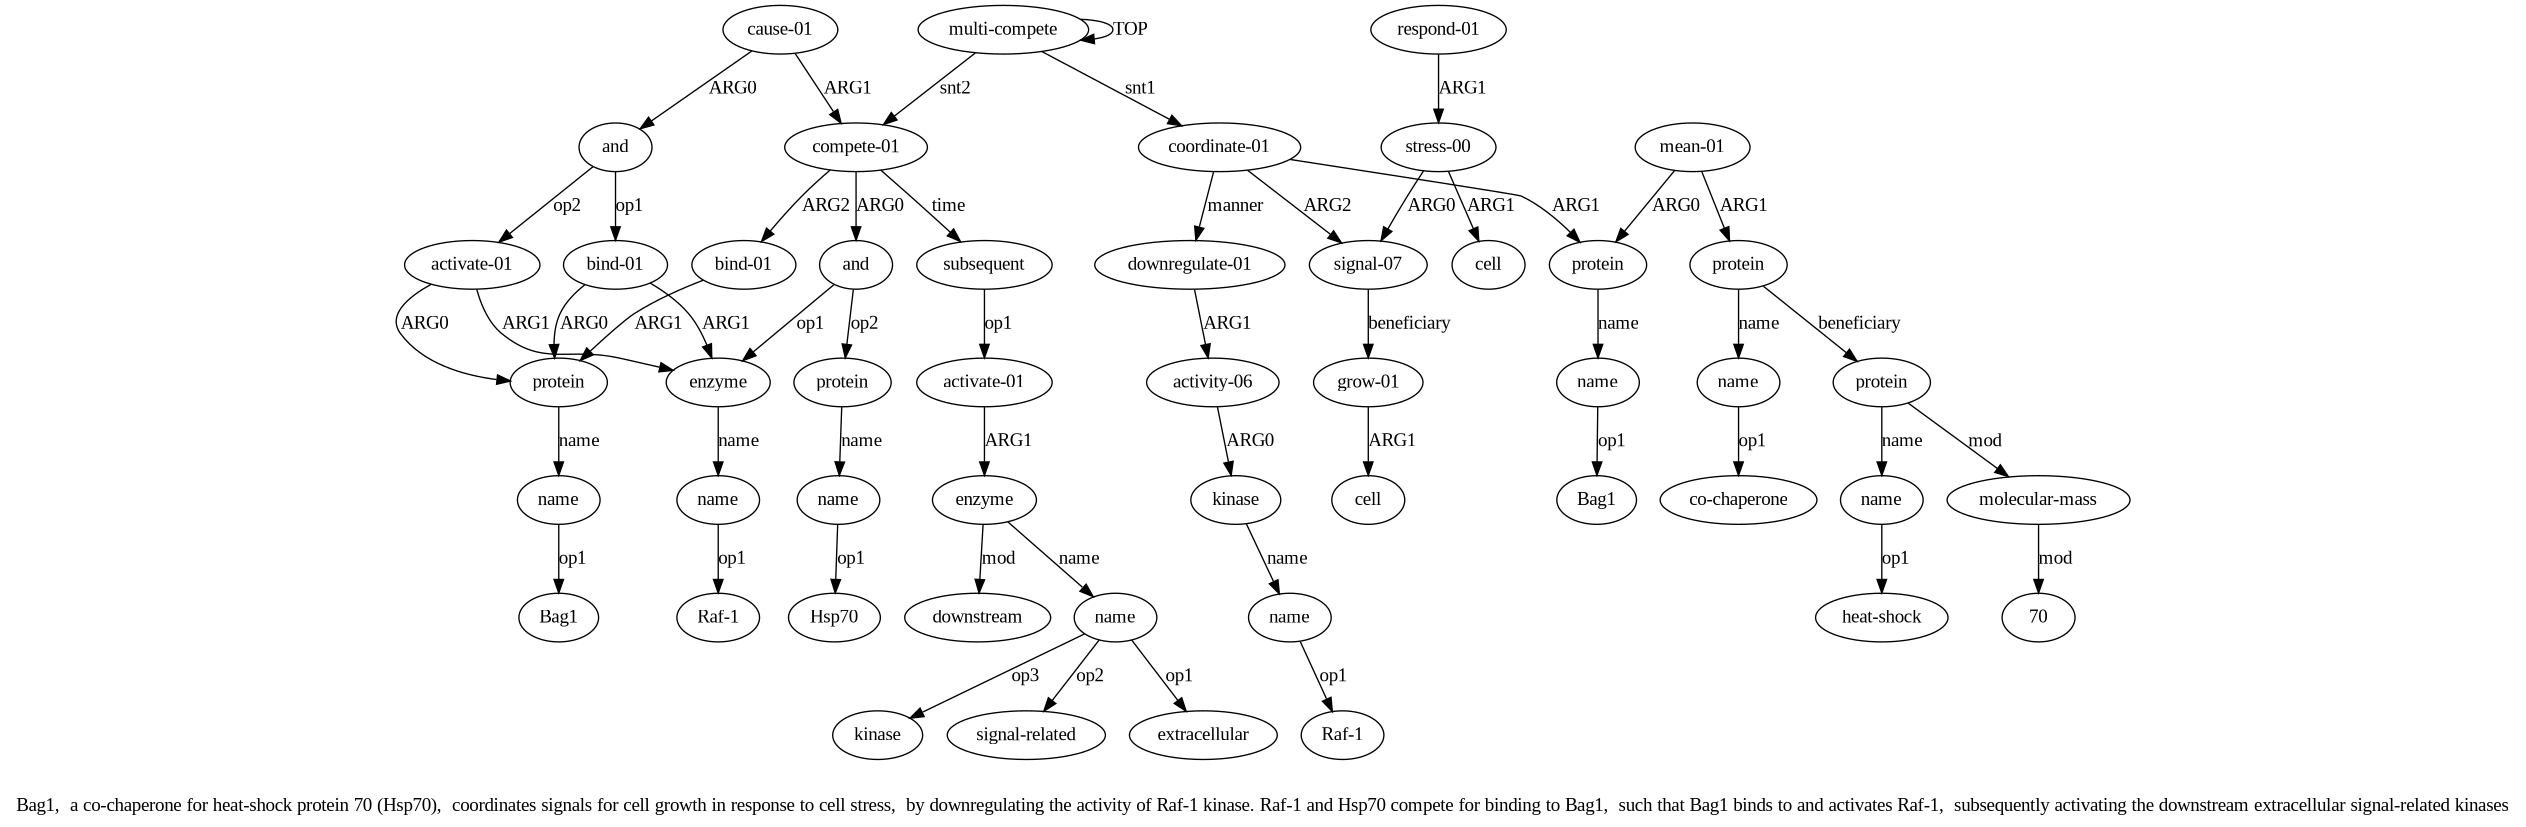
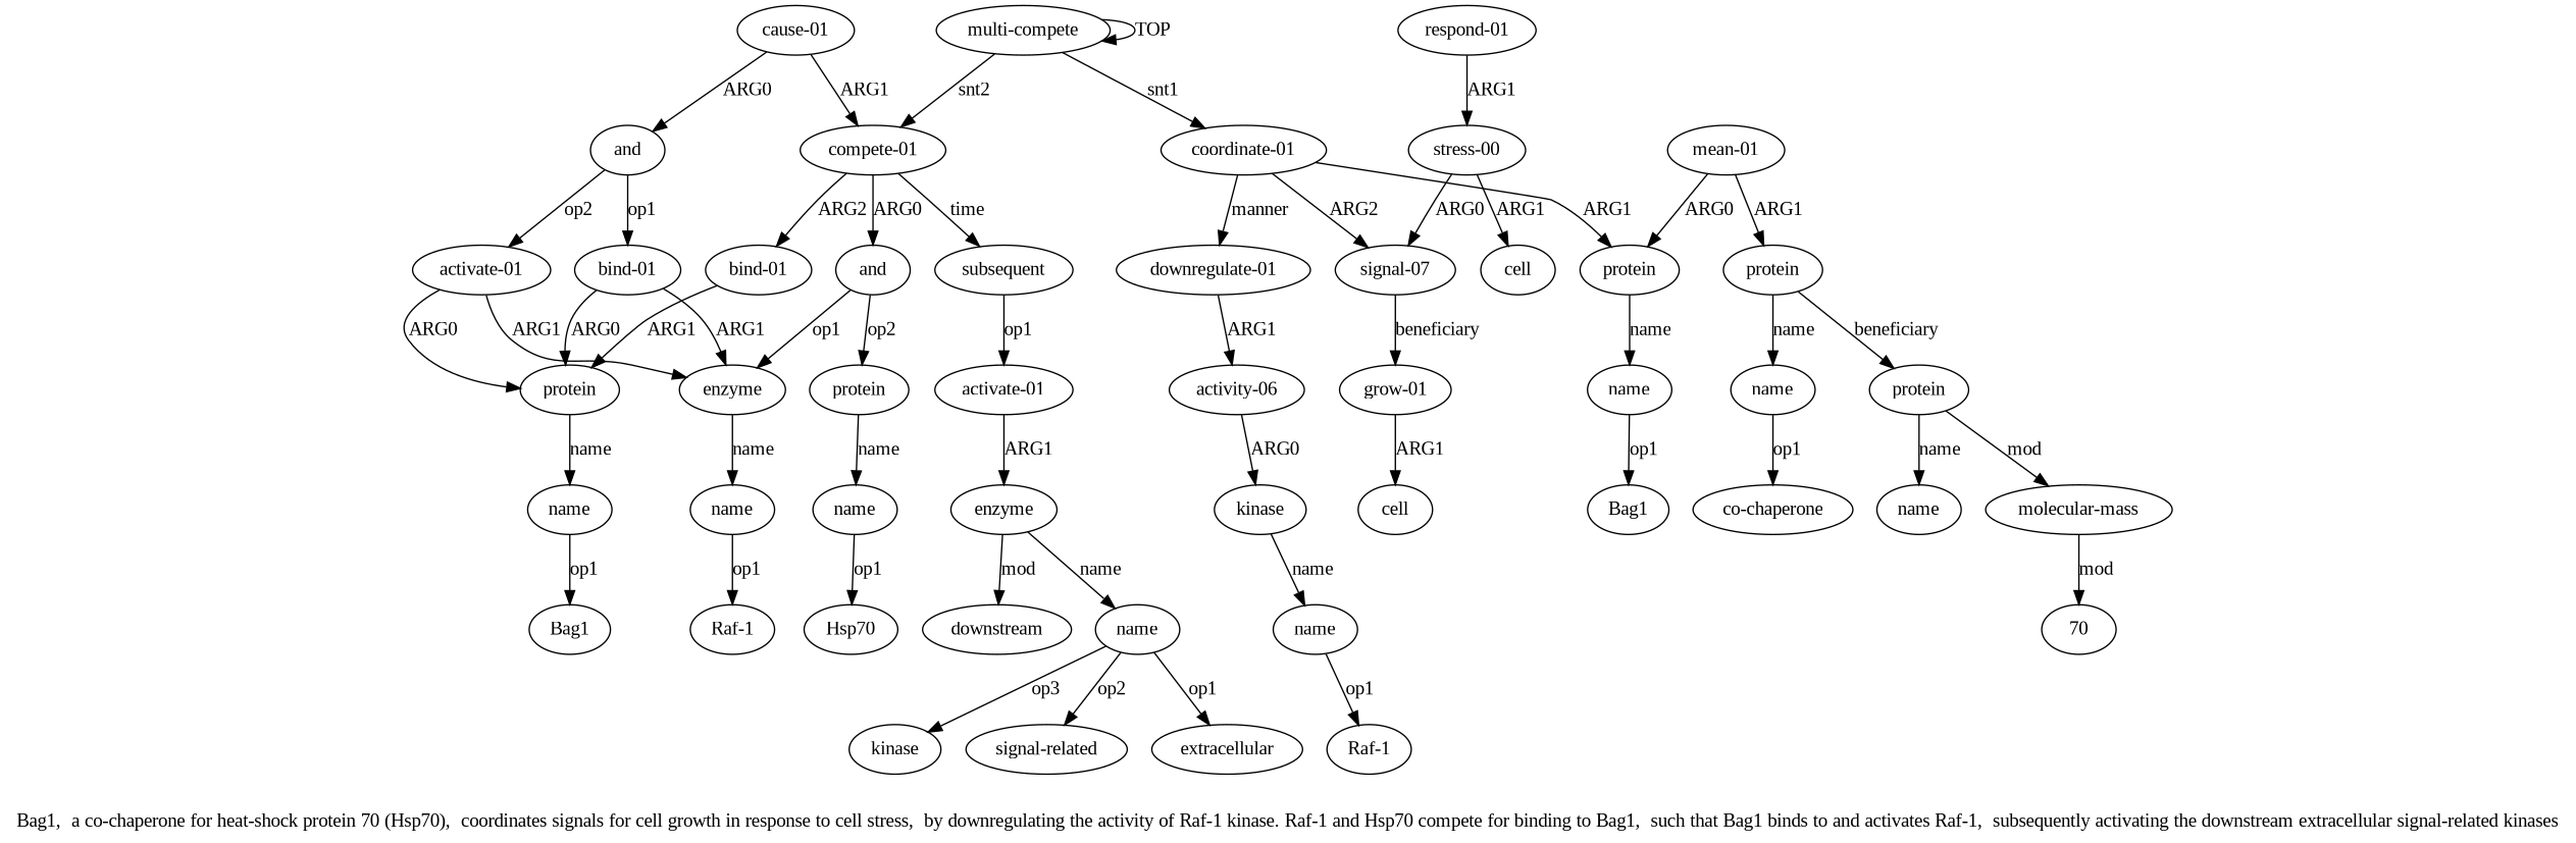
  digraph {
    fontname="Liberation Serif"
    label="Bag1,  a co-chaperone for heat-shock protein 70 (Hsp70),  coordinates signals for cell growth in response to cell stress,  by downregulating the activity of Raf-1 kinase. Raf-1 and Hsp70 compete for binding to Bag1,  such that Bag1 binds to and activates Raf-1,  subsequently activating the downstream extracellular signal-related kinases"
    node [color=black fontname="Liberation Serif" gold_ind=-1 gold_label=name test_ind=-1 test_label=name]
    edge [color=black fontname="Liberation Serif" gold_label=op1 test_label=op1]
    n1 [gold_ind=20 gold_label="compete-01" label="compete-01" test_ind=20 test_label="compete-01"]
    n2 [gold_ind=21 gold_label=and label=and test_ind=21 test_label=and]
    n3 [gold_ind=26 gold_label="bind-01" label="bind-01" test_ind=26 test_label="bind-01"]
    n4 [gold_ind=33 gold_label=subsequent label=subsequent test_ind=33 test_label=subsequent]
    n5 [gold_ind=22 gold_label=enzyme label=enzyme test_ind=22 test_label=enzyme]
    n6 [gold_ind=24 gold_label=protein label=protein test_ind=24 test_label=protein]
    n7 [gold_ind=27 gold_label=protein label=protein test_ind=27 test_label=protein]
    n8 [gold_ind=34 gold_label="activate-01" label="activate-01" test_ind=34 test_label="activate-01"]
    n9 [gold_ind=23 label=name test_ind=23]
    n10 [gold_ind=25 label=name test_ind=25]
    n11 [gold_ind=28 label=name test_ind=28]
    n12 [gold_ind=35 gold_label=enzyme label=enzyme test_ind=35 test_label=enzyme]
    n13 [gold_label="Raf-1" label="Raf-1" test_label="Raf-1"]
    n14 [gold_label=Hsp70 label=Hsp70 test_label=Hsp70]
    n15 [gold_label=Bag1 label=Bag1 test_label=Bag1]
    n16 [gold_ind=29 gold_label="cause-01" label="cause-01" test_ind=29 test_label="cause-01"]
    n17 [gold_ind=30 gold_label=and label=and test_ind=30 test_label=and]
    n18 [gold_ind=31 gold_label="bind-01" label="bind-01" test_ind=31 test_label="bind-01"]
    n19 [gold_ind=32 gold_label="activate-01" label="activate-01" test_ind=32 test_label="activate-01"]
    n20 [gold_ind=37 gold_label=downstream label=downstream test_ind=37 test_label=downstream]
    n21 [gold_ind=36 label=name test_ind=36]
    n22 [gold_label=kinase label=kinase test_label=kinase]
    n23 [gold_label="signal-related" label="signal-related" test_label="signal-related"]
    n24 [gold_label=extracellular label=extracellular test_label=extracellular]
    n25 [gold_label="co-chaperone" label="co-chaperone" test_label="co-chaperone"]
    n26 [gold_ind=15 gold_label=cell label=cell test_ind=15 test_label=cell]
    n27 [gold_ind=14 gold_label="stress-00" label="stress-00" test_ind=14 test_label="stress-00"]
    n28 [gold_ind=10 gold_label="signal-07" label="signal-07" test_ind=10 test_label="signal-07"]
    n29 [gold_ind=17 gold_label="activity-06" label="activity-06" test_ind=17 test_label="activity-06"]
    n30 [gold_ind=18 gold_label=kinase label=kinase test_ind=18 test_label=kinase]
    n31 [gold_ind=19 label=name test_ind=19]
    n32 [gold_label="Raf-1" label="Raf-1" test_label="Raf-1"]
    n33 [gold_ind=16 gold_label="downregulate-01" label="downregulate-01" test_ind=16 test_label="downregulate-01"]
    n34 [gold_ind=11 gold_label="grow-01" label="grow-01" test_ind=11 test_label="grow-01"]
    n35 [gold_ind=12 gold_label=cell label=cell test_ind=12 test_label=cell]
    n36 [gold_ind=13 gold_label="respond-01" label="respond-01" test_ind=13 test_label="respond-01"]
    n37 [gold_ind=1 gold_label="coordinate-01" label="coordinate-01" test_ind=1 test_label="coordinate-01"]
    n38 [gold_ind=2 gold_label=protein label=protein test_ind=2 test_label=protein]
    n39 [gold_ind=3 label=name test_ind=3]
    n40 [gold_label=Bag1 label=Bag1 test_label=Bag1]
    n41 [gold_ind=0 gold_label="multi-sentence" label="multi-compete" test_ind=0 test_label="multi-sentence"]
    n42 [gold_ind=5 gold_label=protein label=protein test_ind=5 test_label=protein]
    n43 [gold_ind=7 gold_label=protein label=protein test_ind=7 test_label=protein]
    n44 [gold_ind=6 label=name test_ind=6]
    n45 [gold_ind=9 gold_label="molecular-mass" label="molecular-mass" test_ind=9 test_label="molecular-mass"]
    n46 [gold_ind=8 label=name test_ind=8]
    n47 [gold_label=70 label=70 test_label=70]
-   n48 [gold_label="heat-shock" label="heat-shock" test_label="heat-shock"]
    n49 [gold_ind=4 gold_label="mean-01" label="mean-01" test_ind=4 test_label="mean-01"]
    n1 -> n2 [gold_label=ARG0 label=ARG0 test_label=ARG0]
    n1 -> n3 [gold_label=ARG2 label=ARG2 test_label=ARG2]
    n1 -> n4 [gold_label=time label=time test_label=time]
    n2 -> n5 [label=op1]
    n2 -> n6 [gold_label=op2 label=op2 test_label=op2]
    n3 -> n7 [gold_label=ARG1 label=ARG1 test_label=ARG1]
    n4 -> n8 [label=op1]
    n5 -> n9 [gold_label=name label=name test_label=name]
    n6 -> n10 [gold_label=name label=name test_label=name]
    n7 -> n11 [gold_label=name label=name test_label=name]
    n8 -> n12 [gold_label=ARG1 label=ARG1 test_label=ARG1]
    n9 -> n13 [label=op1]
    n10 -> n14 [label=op1]
    n11 -> n15 [label=op1]
    n12 -> n20 [gold_label=mod label=mod test_label=mod]
    n12 -> n21 [gold_label=name label=name test_label=name]
    n16 -> n1 [gold_label=ARG1 label=ARG1 test_label=ARG1]
    n16 -> n17 [gold_label=ARG0 label=ARG0 test_label=ARG0]
    n17 -> n18 [label=op1]
    n17 -> n19 [gold_label=op2 label=op2 test_label=op2]
    n18 -> n5 [gold_label=ARG1 label=ARG1 test_label=ARG1]
    n18 -> n7 [gold_label=ARG0 label=ARG0 test_label=ARG0]
    n19 -> n5 [gold_label=ARG1 label=ARG1 test_label=ARG1]
    n19 -> n7 [gold_label=ARG0 label=ARG0 test_label=ARG0]
    n21 -> n22 [gold_label=op3 label=op3 test_label=op3]
    n21 -> n23 [gold_label=op2 label=op2 test_label=op2]
    n21 -> n24 [label=op1]
    n27 -> n26 [gold_label=ARG1 label=ARG1 test_label=ARG1]
    n27 -> n28 [gold_label=ARG0 label=ARG0 test_label=ARG0]
    n28 -> n34 [gold_label=beneficiary label=beneficiary test_label=beneficiary]
    n29 -> n30 [gold_label=ARG0 label=ARG0 test_label=ARG0]
    n30 -> n31 [gold_label=name label=name test_label=name]
    n31 -> n32 [label=op1]
    n33 -> n29 [gold_label=ARG1 label=ARG1 test_label=ARG1]
    n34 -> n35 [gold_label=ARG1 label=ARG1 test_label=ARG1]
    n36 -> n27 [gold_label=ARG1 label=ARG1 test_label=ARG1]
    n37 -> n28 [gold_label=ARG2 label=ARG2 test_label=ARG2]
    n37 -> n33 [gold_label=manner label=manner test_label=manner]
    n37 -> n38 [gold_label=ARG1 label=ARG1 test_label=ARG1]
    n38 -> n39 [gold_label=name label=name test_label=name]
    n39 -> n40 [label=op1]
    n41 -> n1 [gold_label=snt2 label=snt2 test_label=snt2]
    n41 -> n37 [gold_label=snt1 label=snt1 test_label=snt1]
    n41 -> n41 [gold_label=TOP label=TOP test_label=TOP]
    n42 -> n43 [gold_label=beneficiary label=beneficiary test_label=beneficiary]
    n42 -> n44 [gold_label=name label=name test_label=name]
    n43 -> n45 [gold_label=mod label=mod test_label=mod]
    n43 -> n46 [gold_label=name label=name test_label=name]
    n44 -> n25 [label=op1]
    n45 -> n47 [gold_label=mod label=mod test_label=mod]
-   n46 -> n48 [label=op1]
    n49 -> n38 [gold_label=ARG0 label=ARG0 test_label=ARG0]
    n49 -> n42 [gold_label=ARG1 label=ARG1 test_label=ARG1]
  }
